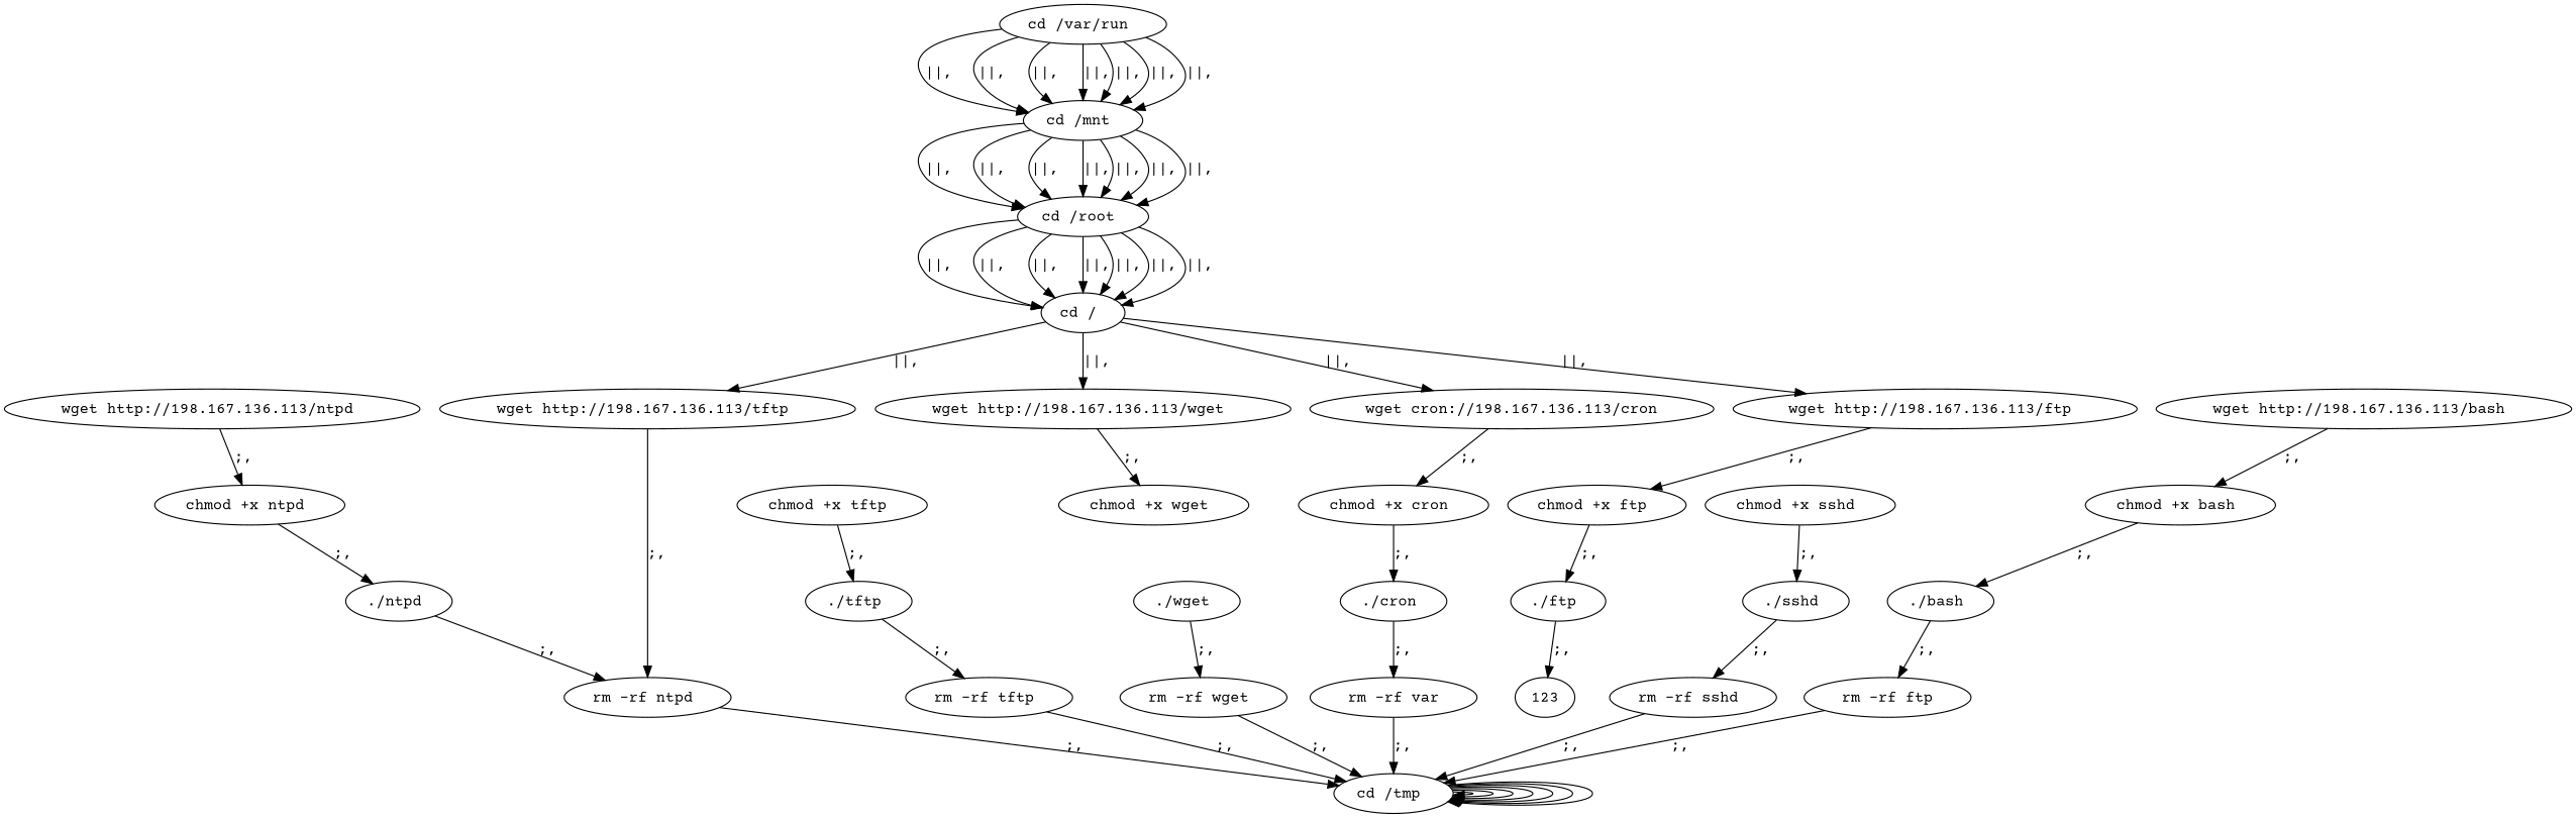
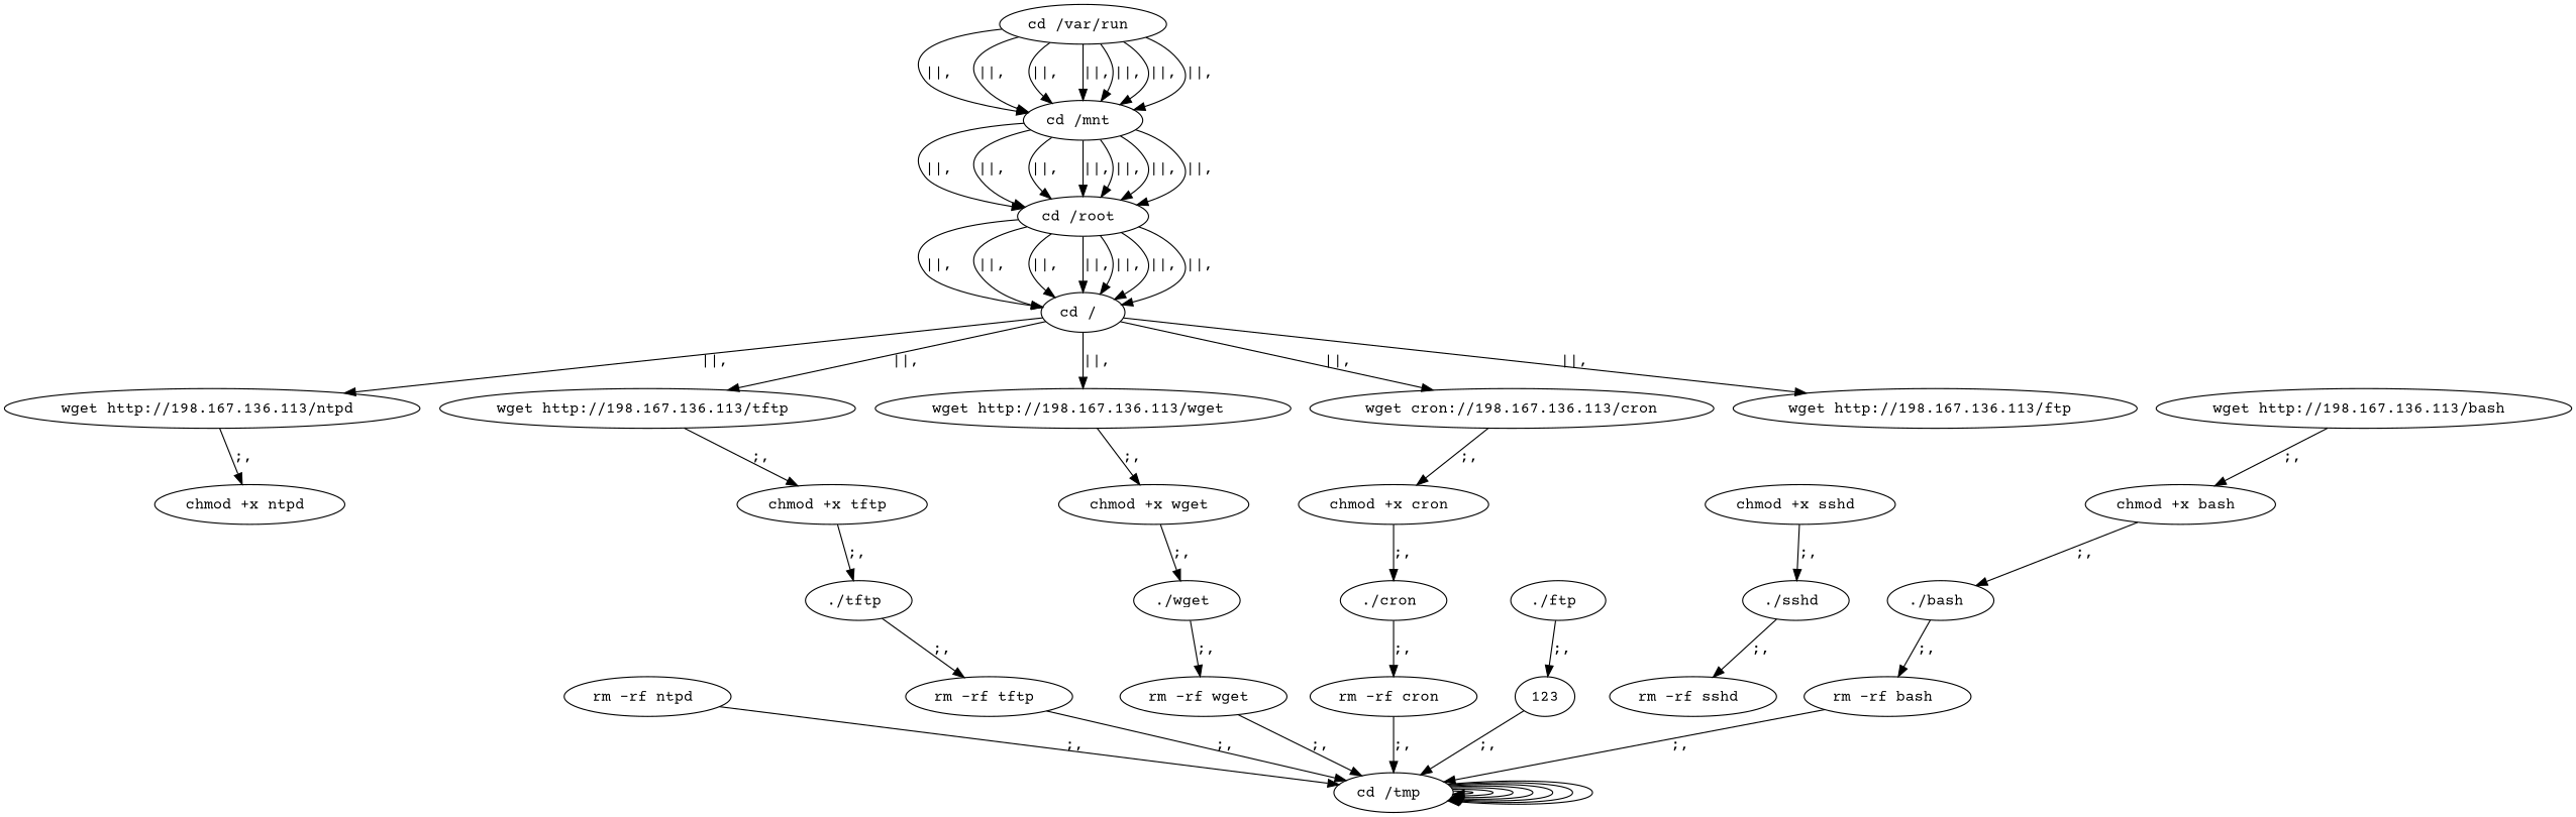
  digraph {
    fontname="Courier Prime"
    node [fontname="Courier Prime"]
    edge [fontname="Courier Prime"]
    n1 [label="cd /tmp "]
    n2 [label="cd /var/run "]
    n3 [label="cd /mnt "]
    n4 [label="cd /root "]
    n5 [label="cd / "]
    n6 [label="wget http://198.167.136.113/ntpd "]
    n7 [label="wget http://198.167.136.113/tftp "]
    n8 [label="wget http://198.167.136.113/wget "]
    n9 [label="wget cron://198.167.136.113/cron"]
    n10 [label="wget http://198.167.136.113/ftp "]
    n11 [label="chmod +x ntpd "]
    n12 [label="wget http://198.167.136.113/bash "]
    n13 [label="chmod +x bash "]
    n14 [label="chmod +x tftp "]
    n15 [label="chmod +x wget "]
    n16 [label="chmod +x cron "]
-   n17 [label="chmod +x ftp "]
-   n18 [label="./ntpd "]
    n19 [label="rm -rf ntpd "]
    n20 [label="chmod +x sshd "]
    n21 [label="./sshd "]
    n22 [label="rm -rf sshd "]
    n23 [label="./bash "]
-   n24 [label="rm -rf ftp"]
+   n24 [label="rm -rf bash "]
    n25 [label="./tftp "]
    n26 [label="rm -rf tftp "]
    n27 [label="./wget "]
    n28 [label="rm -rf wget "]
    n29 [label="./cron "]
-   n30 [label="rm -rf var"]
+   n30 [label="rm -rf cron "]
    n31 [label="./ftp "]
    123
    n1 -> n1
    n1 -> n1
    n1 -> n1
    n1 -> n1
    n1 -> n1
    n1 -> n1
    n1 -> n1
    n2 -> n3 [label="||,"]
    n2 -> n3 [label="||,"]
    n2 -> n3 [label="||,"]
    n2 -> n3 [label="||,"]
    n2 -> n3 [label="||,"]
    n2 -> n3 [label="||,"]
    n2 -> n3 [label="||,"]
    n3 -> n4 [label="||,"]
    n3 -> n4 [label="||,"]
    n3 -> n4 [label="||,"]
    n3 -> n4 [label="||,"]
    n3 -> n4 [label="||,"]
    n3 -> n4 [label="||,"]
    n3 -> n4 [label="||,"]
    n4 -> n5 [label="||,"]
    n4 -> n5 [label="||,"]
    n4 -> n5 [label="||,"]
    n4 -> n5 [label="||,"]
    n4 -> n5 [label="||,"]
    n4 -> n5 [label="||,"]
    n4 -> n5 [label="||,"]
+   n5 -> n6 [label="||,"]
    n5 -> n7 [label="||,"]
    n5 -> n8 [label="||,"]
    n5 -> n9 [label="||,"]
    n5 -> n10 [label="||,"]
    n6 -> n11 [label=";,"]
-   n7 -> n19 [label=";,"]
+   n7 -> n14 [label=";,"]
    n8 -> n15 [label=";,"]
    n9 -> n16 [label=";,"]
-   n10 -> n17 [label=";,"]
-   n11 -> n18 [label=";,"]
    n12 -> n13 [label=";,"]
    n13 -> n23 [label=";,"]
    n14 -> n25 [label=";,"]
+   n15 -> n27 [label=";,"]
    n16 -> n29 [label=";,"]
-   n17 -> n31 [label=";,"]
-   n18 -> n19 [label=";,"]
    n19 -> n1 [label=";,"]
    n20 -> n21 [label=";,"]
    n21 -> n22 [label=";,"]
-   n22 -> n1 [label=";,"]
+   123 -> n1 [label=";,"]
    n23 -> n24 [label=";,"]
    n24 -> n1 [label=";,"]
    n25 -> n26 [label=";,"]
    n26 -> n1 [label=";,"]
    n27 -> n28 [label=";,"]
    n28 -> n1 [label=";,"]
    n29 -> n30 [label=";,"]
    n30 -> n1 [label=";,"]
    n31 -> 123 [label=";,"]
  }
